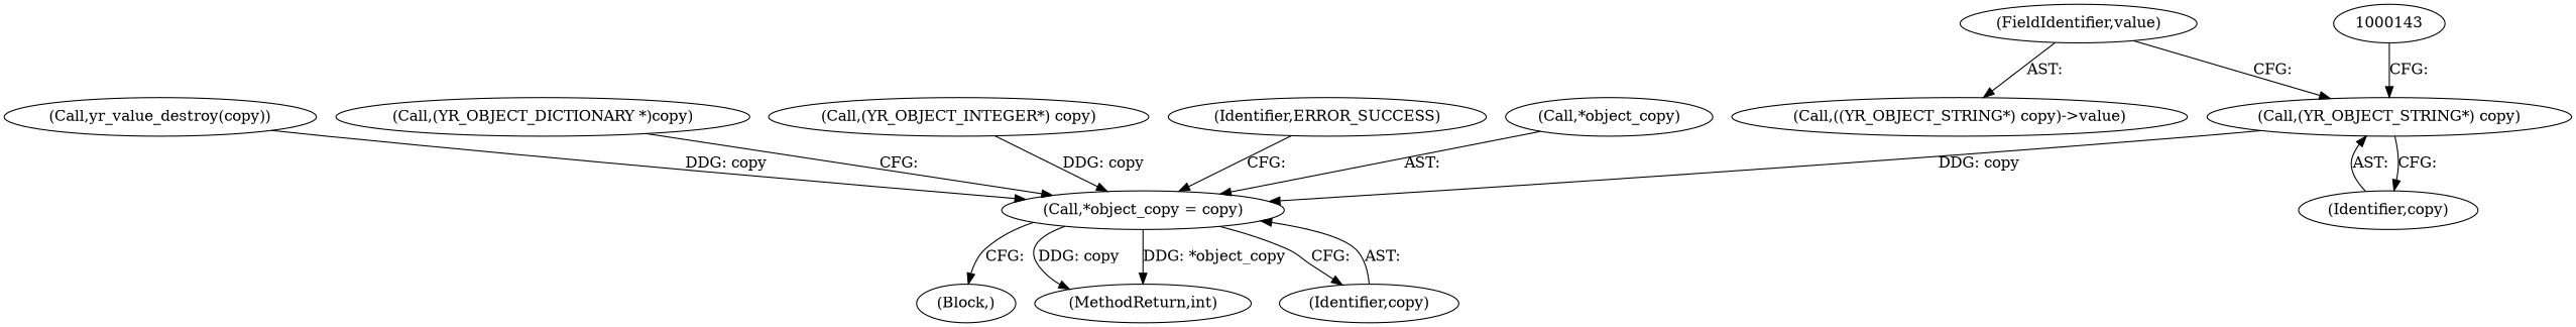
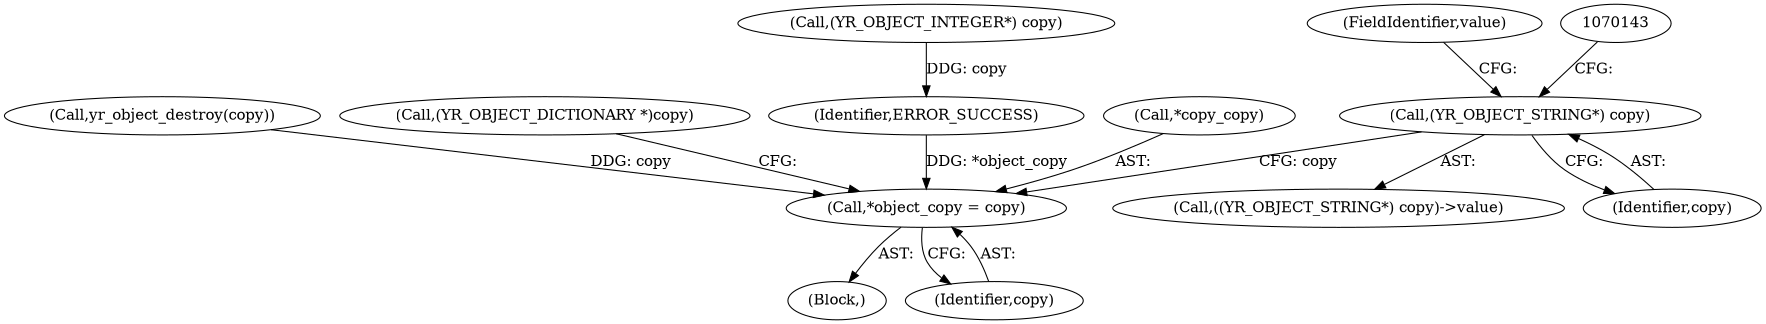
  digraph {
    n1 [label="(Call,(YR_OBJECT_STRING*) copy)"]
    n2 [label="(Call,*object_copy = copy)"]
    n3 [label="(Call,((YR_OBJECT_STRING*) copy)->value)"]
    n4 [label="(Identifier,copy)"]
    n5 [label="(Block,)"]
-   n6 [label="(MethodReturn,int)"]
    n7 [label="(Identifier,copy)"]
    n8 [label="(FieldIdentifier,value)"]
-   n9 [label="(Call,yr_value_destroy(copy))"]
+   n9 [label="(Call,yr_object_destroy(copy))"]
    n10 [label="(Call,(YR_OBJECT_DICTIONARY *)copy)"]
    n11 [label="(Call,(YR_OBJECT_INTEGER*) copy)"]
    n12 [label="(Identifier,ERROR_SUCCESS)"]
-   n13 [label="(Call,*object_copy)"]
-   1000143
-   n1 -> n2 [label="DDG: copy"]
-   n8 -> n3 [label="AST: "]
+   n13 [label="(Call,*copy_copy)"]
+   1000143 [label=1070143]
+   n1 -> n2 [label="CFG: copy"]
+   n1 -> n3 [label="AST: "]
    n1 -> n4 [label="CFG: "]
-   n2 -> n5 [label="CFG: "]
-   n2 -> n6 [label="DDG: copy"]
-   n2 -> n6 [label="DDG: *object_copy"]
+   n2 -> n5 [label="AST: "]
    n2 -> n7 [label="CFG: "]
    n4 -> n1 [label="AST: "]
    n7 -> n2 [label="AST: "]
    n8 -> n1 [label="CFG: "]
    n9 -> n2 [label="DDG: copy"]
    n10 -> n2 [label="CFG: "]
-   n11 -> n2 [label="DDG: copy"]
-   n12 -> n2 [label="CFG: "]
+   n11 -> n12 [label="DDG: copy"]
+   n12 -> n2 [label="DDG: *object_copy"]
    n13 -> n2 [label="AST: "]
    1000143 -> n1 [label="CFG: "]
  }
